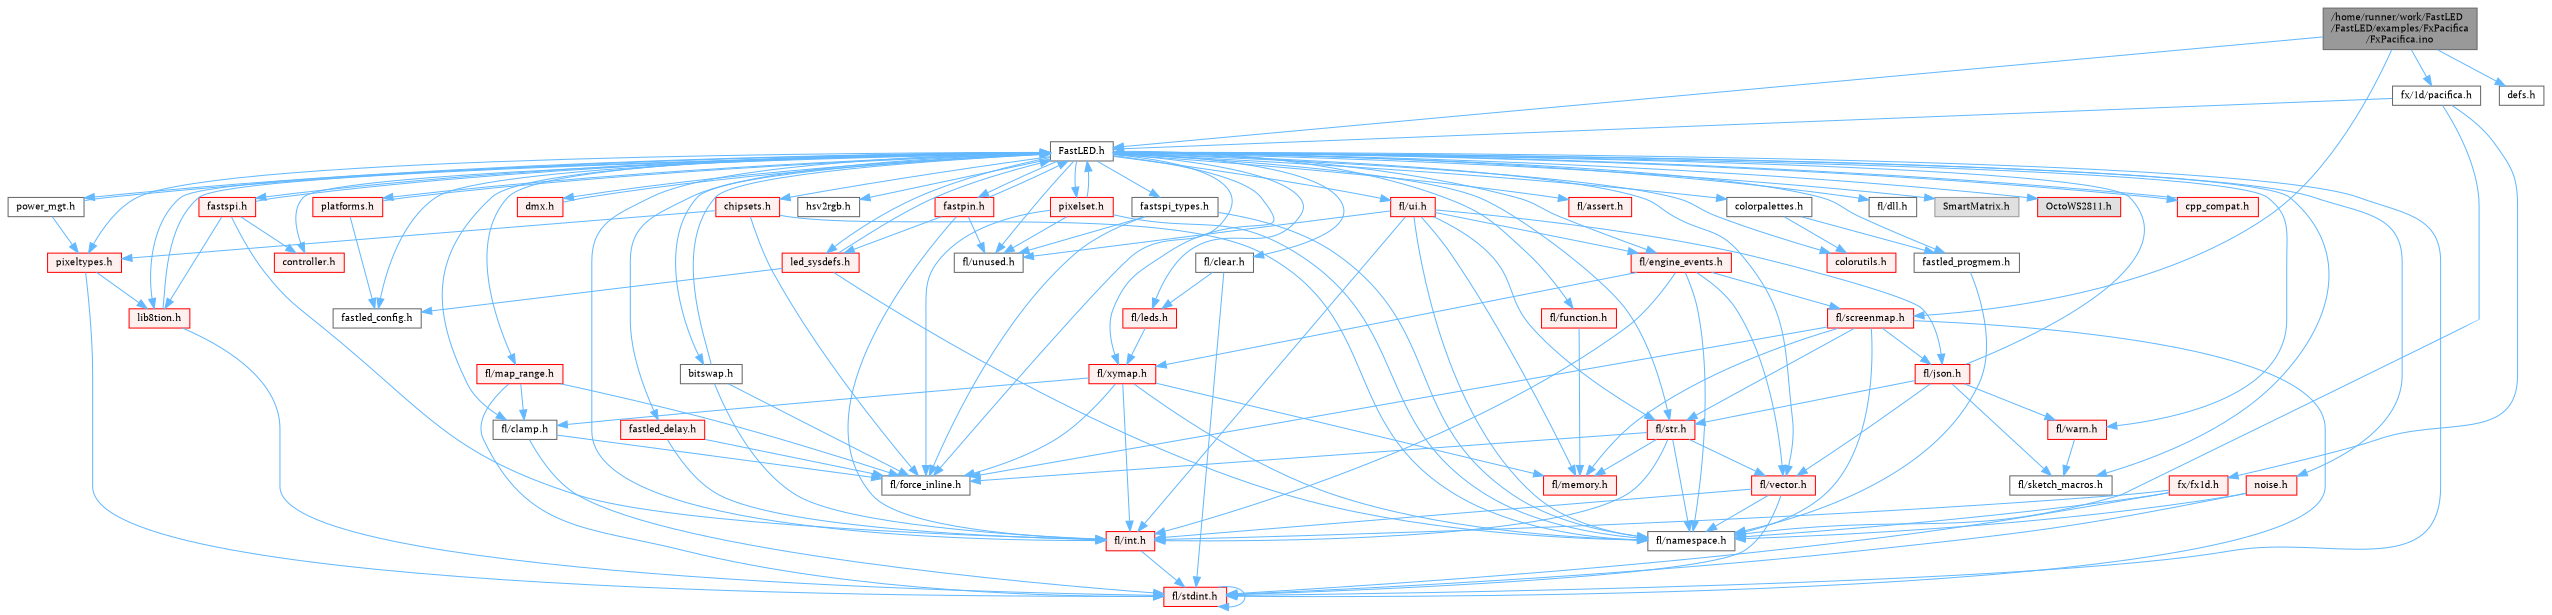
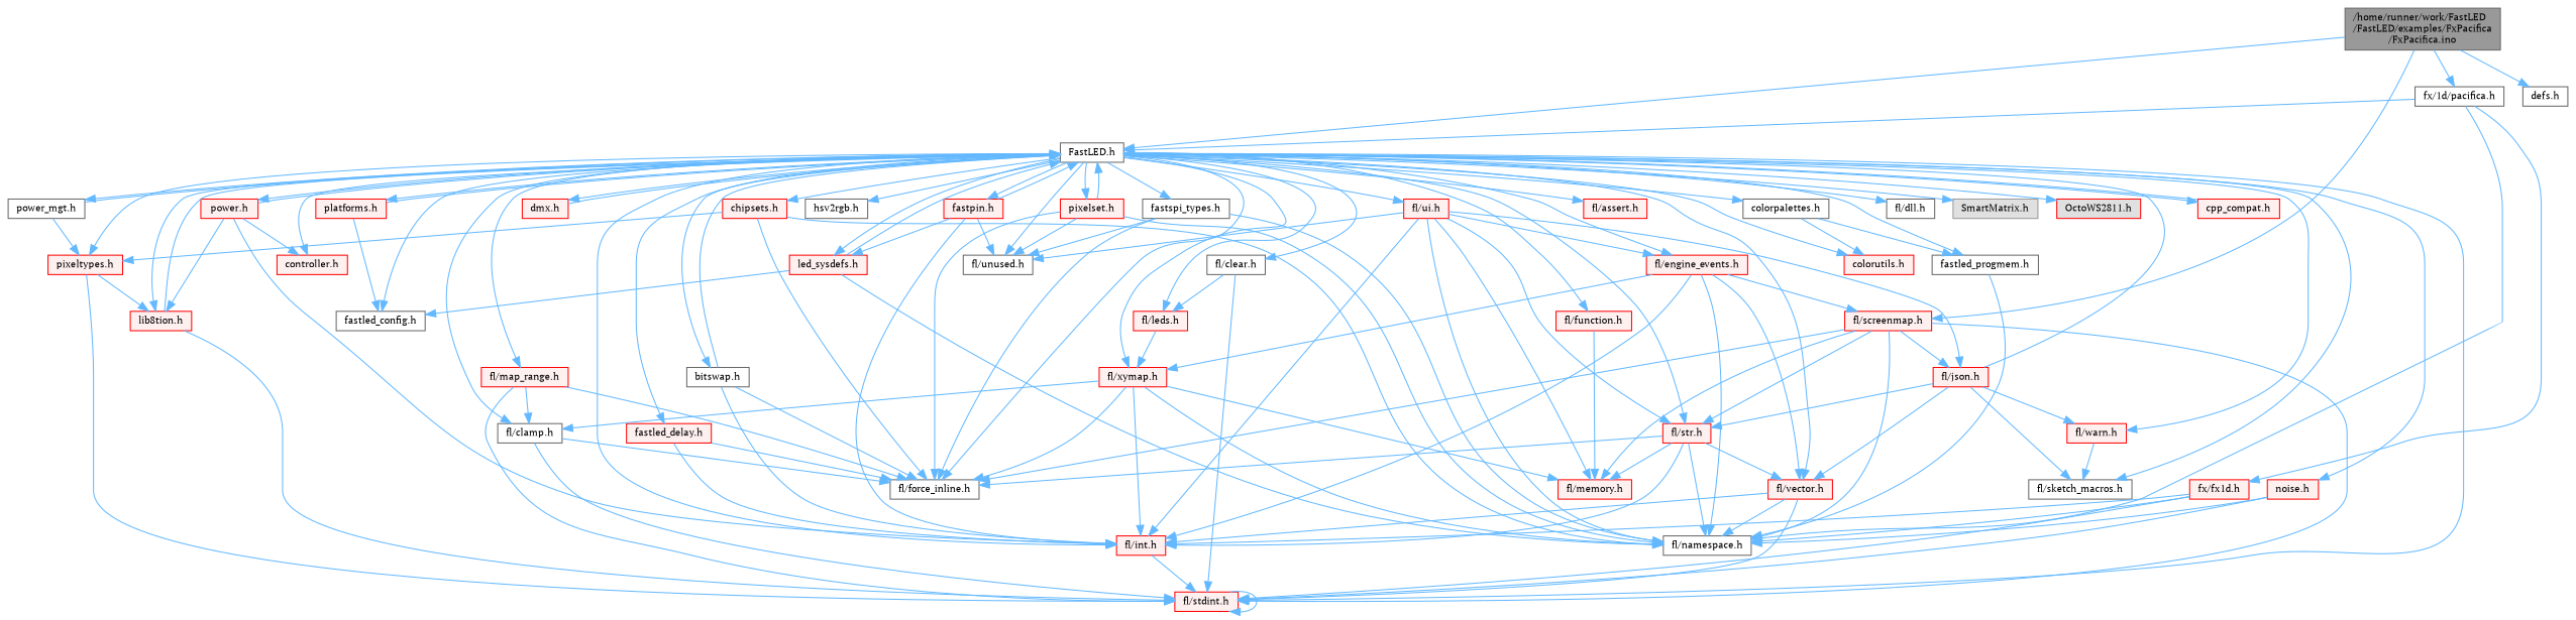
  digraph {
    fontname="PT Serif"
    node [color=red fillcolor="#FFF0F0" fontname="PT Serif" fontsize=10 shape=box style=filled]
    edge [color=steelblue1 fontname="PT Serif" fontsize=10 labelfontname=Helvetica labelfontsize=10 style=solid]
    n1 [color=gray40 fillcolor=grey60 fontcolor=black height=0.2 label="/home/runner/work/FastLED\l/FastLED/examples/FxPacifica\l/FxPacifica.ino" width=0.4]
    n2 [color=grey40 fillcolor=white height=0.2 label="FastLED.h" width=0.4]
    n3 [height=0.2 label="fl/screenmap.h" width=0.4]
    n4 [color=grey40 fillcolor=white height=0.2 label="fx/1d/pacifica.h" width=0.4]
    n5 [color=grey40 fillcolor=white height=0.2 label="defs.h" width=0.4]
    n6 [height=0.2 label="fl/stdint.h" width=0.4]
    n7 [color=grey40 fillcolor=white height=0.2 label="fl/dll.h" width=0.4]
    n8 [color=grey60 fillcolor="#E0E0E0" height=0.2 label="SmartMatrix.h" width=0.4]
    n9 [fillcolor="#E0E0E0" height=0.2 label="OctoWS2811.h" width=0.4]
    n10 [color=grey40 fillcolor=white height=0.2 label="fl/force_inline.h" width=0.4]
    n11 [height=0.2 label="cpp_compat.h" width=0.4]
    n12 [color=grey40 fillcolor=white height=0.2 label="fastled_config.h" width=0.4]
    n13 [height=0.2 label="led_sysdefs.h" width=0.4]
    n14 [height=0.2 label="fastled_delay.h" width=0.4]
    n15 [height=0.2 label="fl/int.h" width=0.4]
    n16 [color=grey40 fillcolor=white height=0.2 label="bitswap.h" width=0.4]
    n17 [height=0.2 label="controller.h" width=0.4]
    n18 [height=0.2 label="fastpin.h" width=0.4]
    n19 [color=grey40 fillcolor=white height=0.2 label="fl/unused.h" width=0.4]
    n20 [color=grey40 fillcolor=white height=0.2 label="fastspi_types.h" width=0.4]
    n21 [height=0.2 label="dmx.h" width=0.4]
    n22 [height=0.2 label="platforms.h" width=0.4]
    n23 [color=grey40 fillcolor=white height=0.2 label="fastled_progmem.h" width=0.4]
    n24 [height=0.2 label="lib8tion.h" width=0.4]
    n25 [height=0.2 label="pixeltypes.h" width=0.4]
    n26 [color=grey40 fillcolor=white height=0.2 label="hsv2rgb.h" width=0.4]
    n27 [height=0.2 label="colorutils.h" width=0.4]
    n28 [height=0.2 label="pixelset.h" width=0.4]
    n29 [color=grey40 fillcolor=white height=0.2 label="colorpalettes.h" width=0.4]
    n30 [height=0.2 label="noise.h" width=0.4]
    n31 [color=grey40 fillcolor=white height=0.2 label="power_mgt.h" width=0.4]
-   n32 [height=0.2 label="fastspi.h" width=0.4]
+   n32 [height=0.2 label="power.h" width=0.4]
    n33 [height=0.2 label="chipsets.h" width=0.4]
    n34 [height=0.2 label="fl/engine_events.h" width=0.4]
    n35 [height=0.2 label="fl/str.h" width=0.4]
    n36 [height=0.2 label="fl/vector.h" width=0.4]
    n37 [height=0.2 label="fl/warn.h" width=0.4]
    n38 [color=grey40 fillcolor=white height=0.2 label="fl/sketch_macros.h" width=0.4]
    n39 [height=0.2 label="fl/xymap.h" width=0.4]
    n40 [color=grey40 fillcolor=white height=0.2 label="fl/clamp.h" width=0.4]
    n41 [height=0.2 label="fl/leds.h" width=0.4]
    n42 [height=0.2 label="fl/map_range.h" width=0.4]
    n43 [height=0.2 label="fl/assert.h" width=0.4]
    n44 [height=0.2 label="fl/function.h" width=0.4]
    n45 [color=grey40 fillcolor=white height=0.2 label="fl/clear.h" width=0.4]
    n46 [height=0.2 label="fl/ui.h" width=0.4]
    n47 [color=grey40 fillcolor=white height=0.2 label="fl/namespace.h" width=0.4]
    n48 [height=0.2 label="fl/memory.h" width=0.4]
    n49 [height=0.2 label="fl/json.h" width=0.4]
    n50 [height=0.2 label="fx/fx1d.h" width=0.4]
    n1 -> n2
    n1 -> n3
    n1 -> n4
    n1 -> n5
    n2 -> n6
    n2 -> n7
    n2 -> n8
    n2 -> n9
    n2 -> n10
    n2 -> n11
    n2 -> n12
    n2 -> n13
    n2 -> n14
    n2 -> n15
    n2 -> n16
    n2 -> n17
    n2 -> n18
    n2 -> n19
    n2 -> n20
    n2 -> n21
    n2 -> n22
    n2 -> n23
    n2 -> n24
    n2 -> n25
    n2 -> n26
    n2 -> n27
    n2 -> n28
    n2 -> n29
    n2 -> n30
    n2 -> n31
    n2 -> n32
    n2 -> n33
    n2 -> n34
    n2 -> n35
    n2 -> n36
    n2 -> n37
    n2 -> n38
    n2 -> n39
    n2 -> n40
    n2 -> n41
    n2 -> n42
    n2 -> n43
    n2 -> n44
    n2 -> n45
    n2 -> n46
    n3 -> n6
    n3 -> n10
    n3 -> n35
    n3 -> n47
    n3 -> n48
    n3 -> n49
    n4 -> n2
    n4 -> n47
    n4 -> n50
    n6 -> n6
    n11 -> n2
    n13 -> n2
    n13 -> n12
    n13 -> n47
    n14 -> n10
    n14 -> n15
    n15 -> n6
    n16 -> n2
    n16 -> n10
    n16 -> n15
    n18 -> n2
    n18 -> n13
    n18 -> n15
    n18 -> n19
    n20 -> n10
    n20 -> n19
    n20 -> n47
    n21 -> n2
    n22 -> n2
    n22 -> n12
    n23 -> n47
    n24 -> n2
    n24 -> n6
    n25 -> n6
    n25 -> n24
    n28 -> n2
    n28 -> n10
    n28 -> n19
    n28 -> n47
    n29 -> n23
    n29 -> n27
    n30 -> n6
    n30 -> n47
    n31 -> n2
    n31 -> n25
    n32 -> n2
    n32 -> n15
    n32 -> n17
    n32 -> n24
    n33 -> n10
    n33 -> n25
    n33 -> n47
    n34 -> n3
    n34 -> n15
    n34 -> n36
    n34 -> n39
    n34 -> n47
    n35 -> n10
    n35 -> n15
    n35 -> n36
    n35 -> n47
    n35 -> n48
    n36 -> n6
    n36 -> n15
    n36 -> n47
    n37 -> n38
    n39 -> n10
    n39 -> n15
    n39 -> n40
    n39 -> n47
    n39 -> n48
    n40 -> n6
    n40 -> n10
    n41 -> n39
    n42 -> n6
    n42 -> n10
    n42 -> n40
    n44 -> n48
    n45 -> n6
    n45 -> n41
    n46 -> n15
    n46 -> n19
    n46 -> n34
    n46 -> n35
    n46 -> n47
    n46 -> n48
    n46 -> n49
    n49 -> n2
    n49 -> n35
    n49 -> n36
    n49 -> n37
    n49 -> n38
    n50 -> n6
    n50 -> n15
    n50 -> n47
  }
